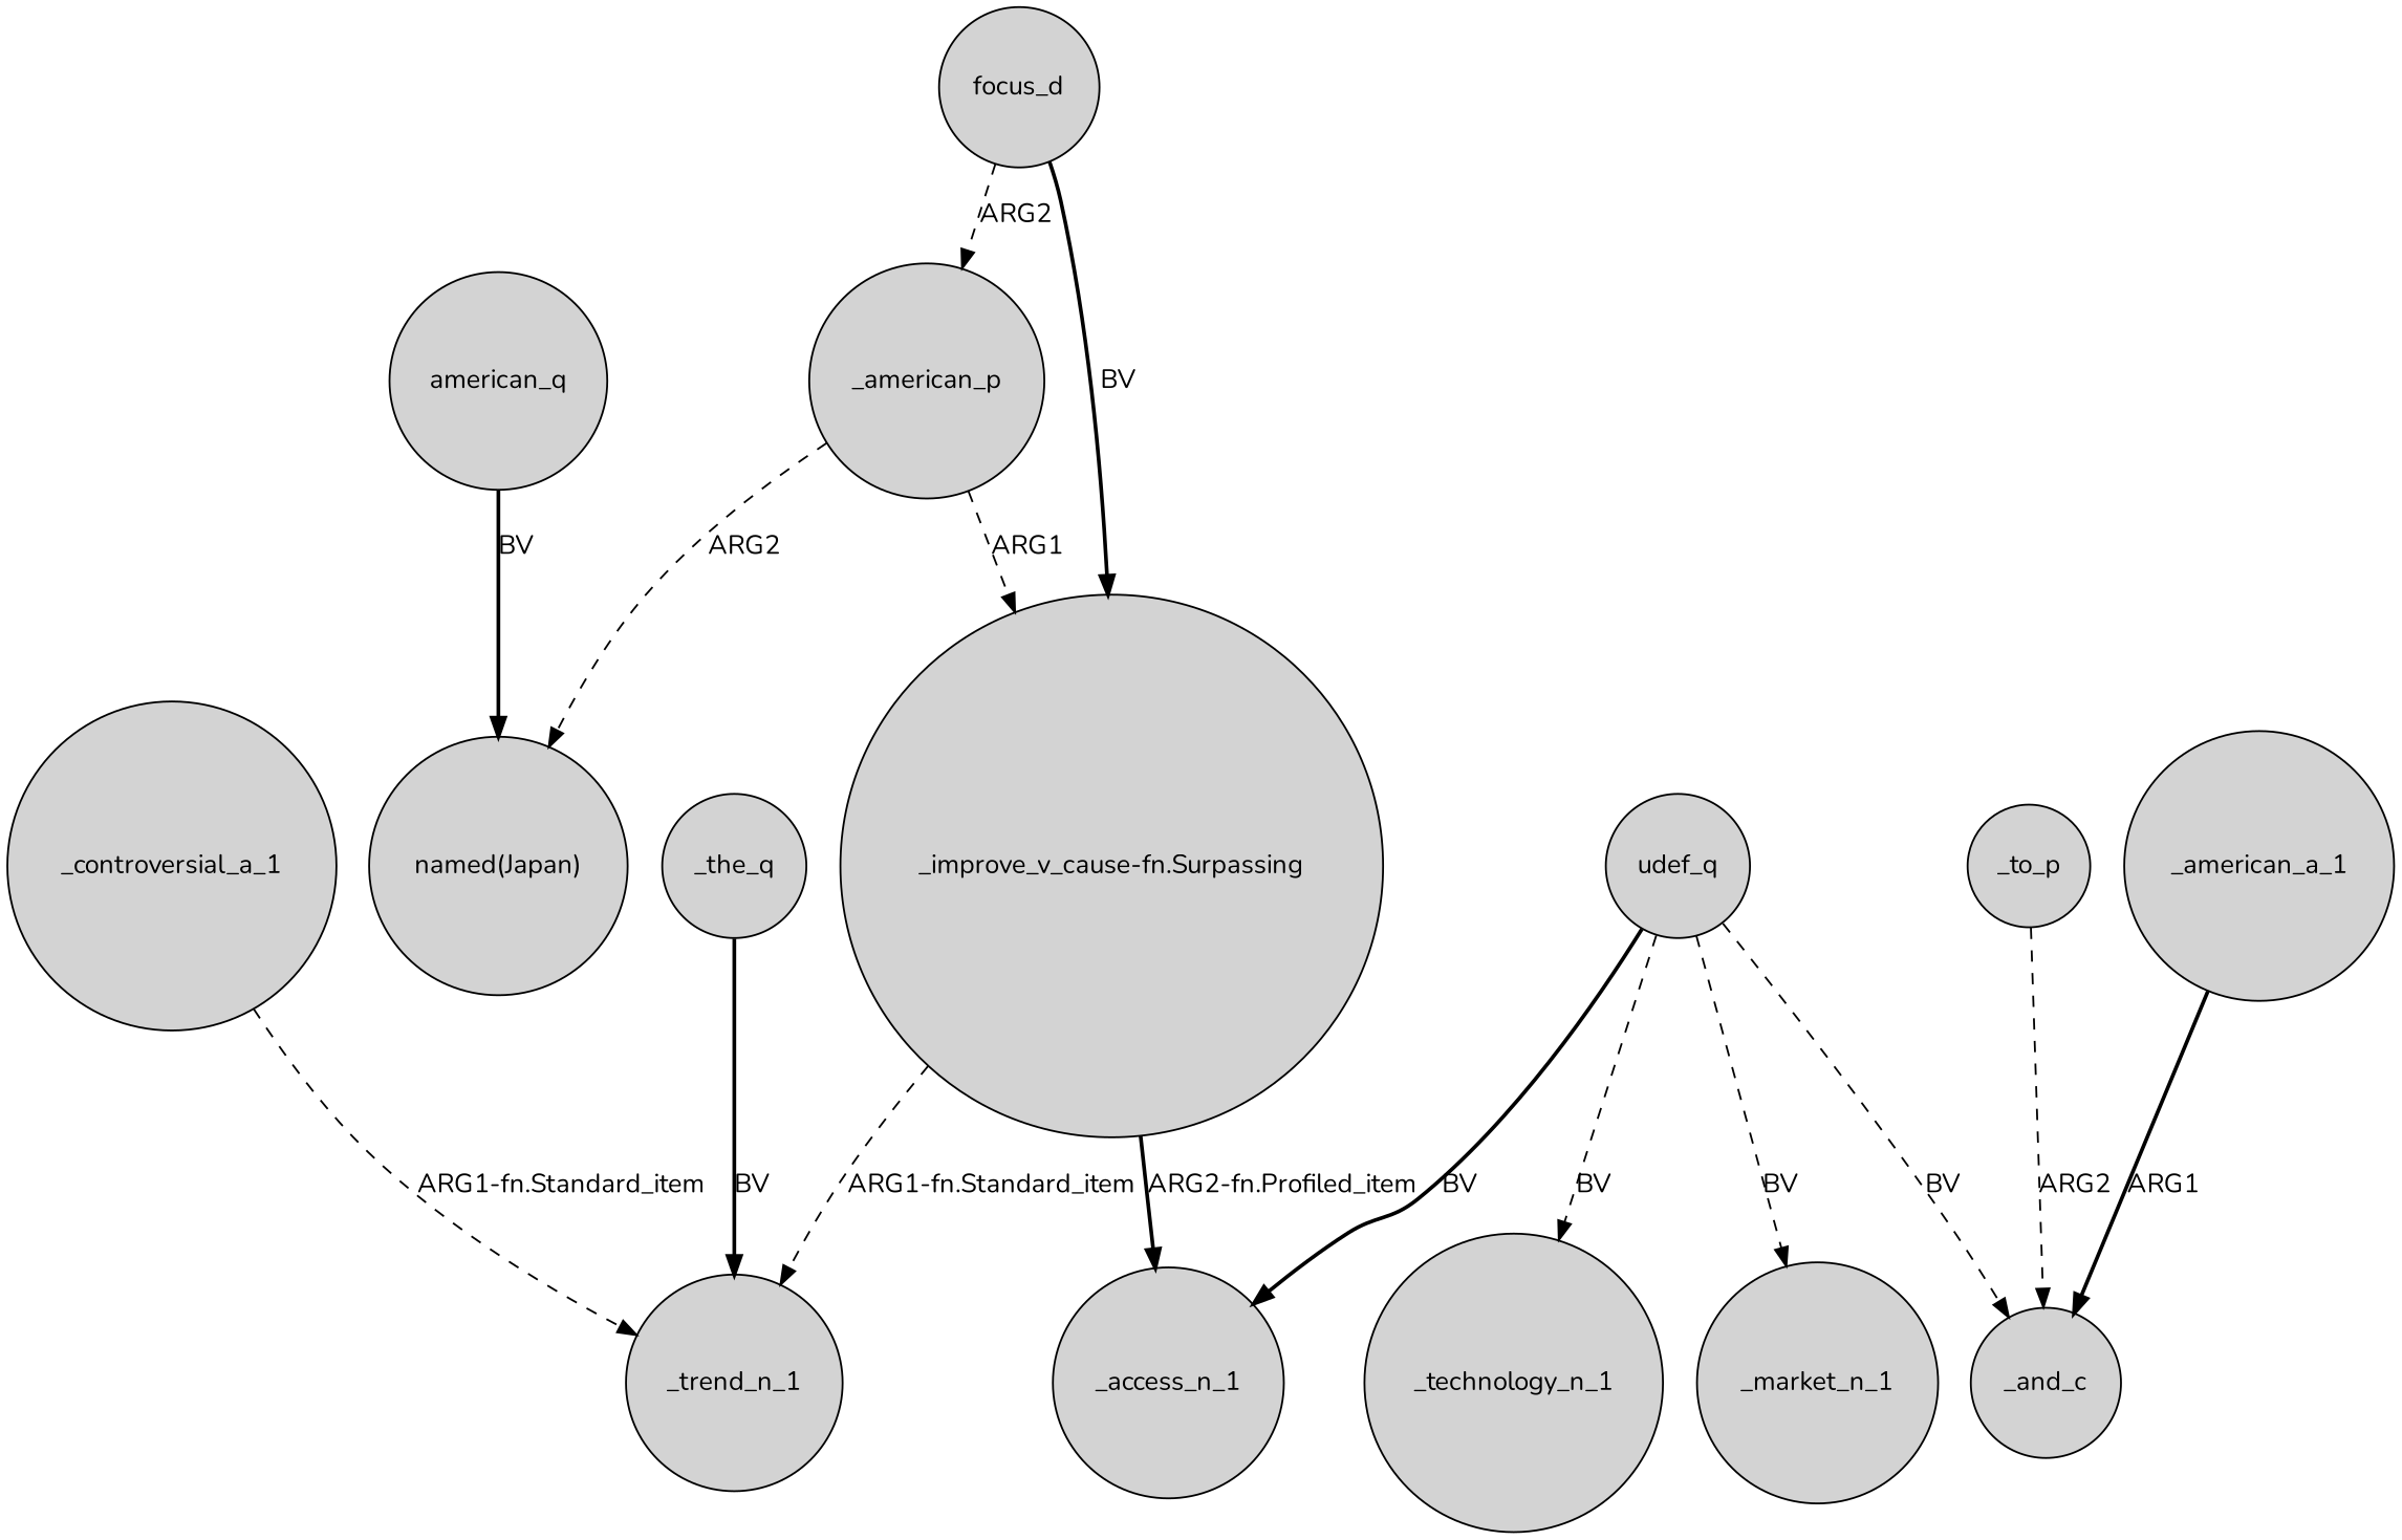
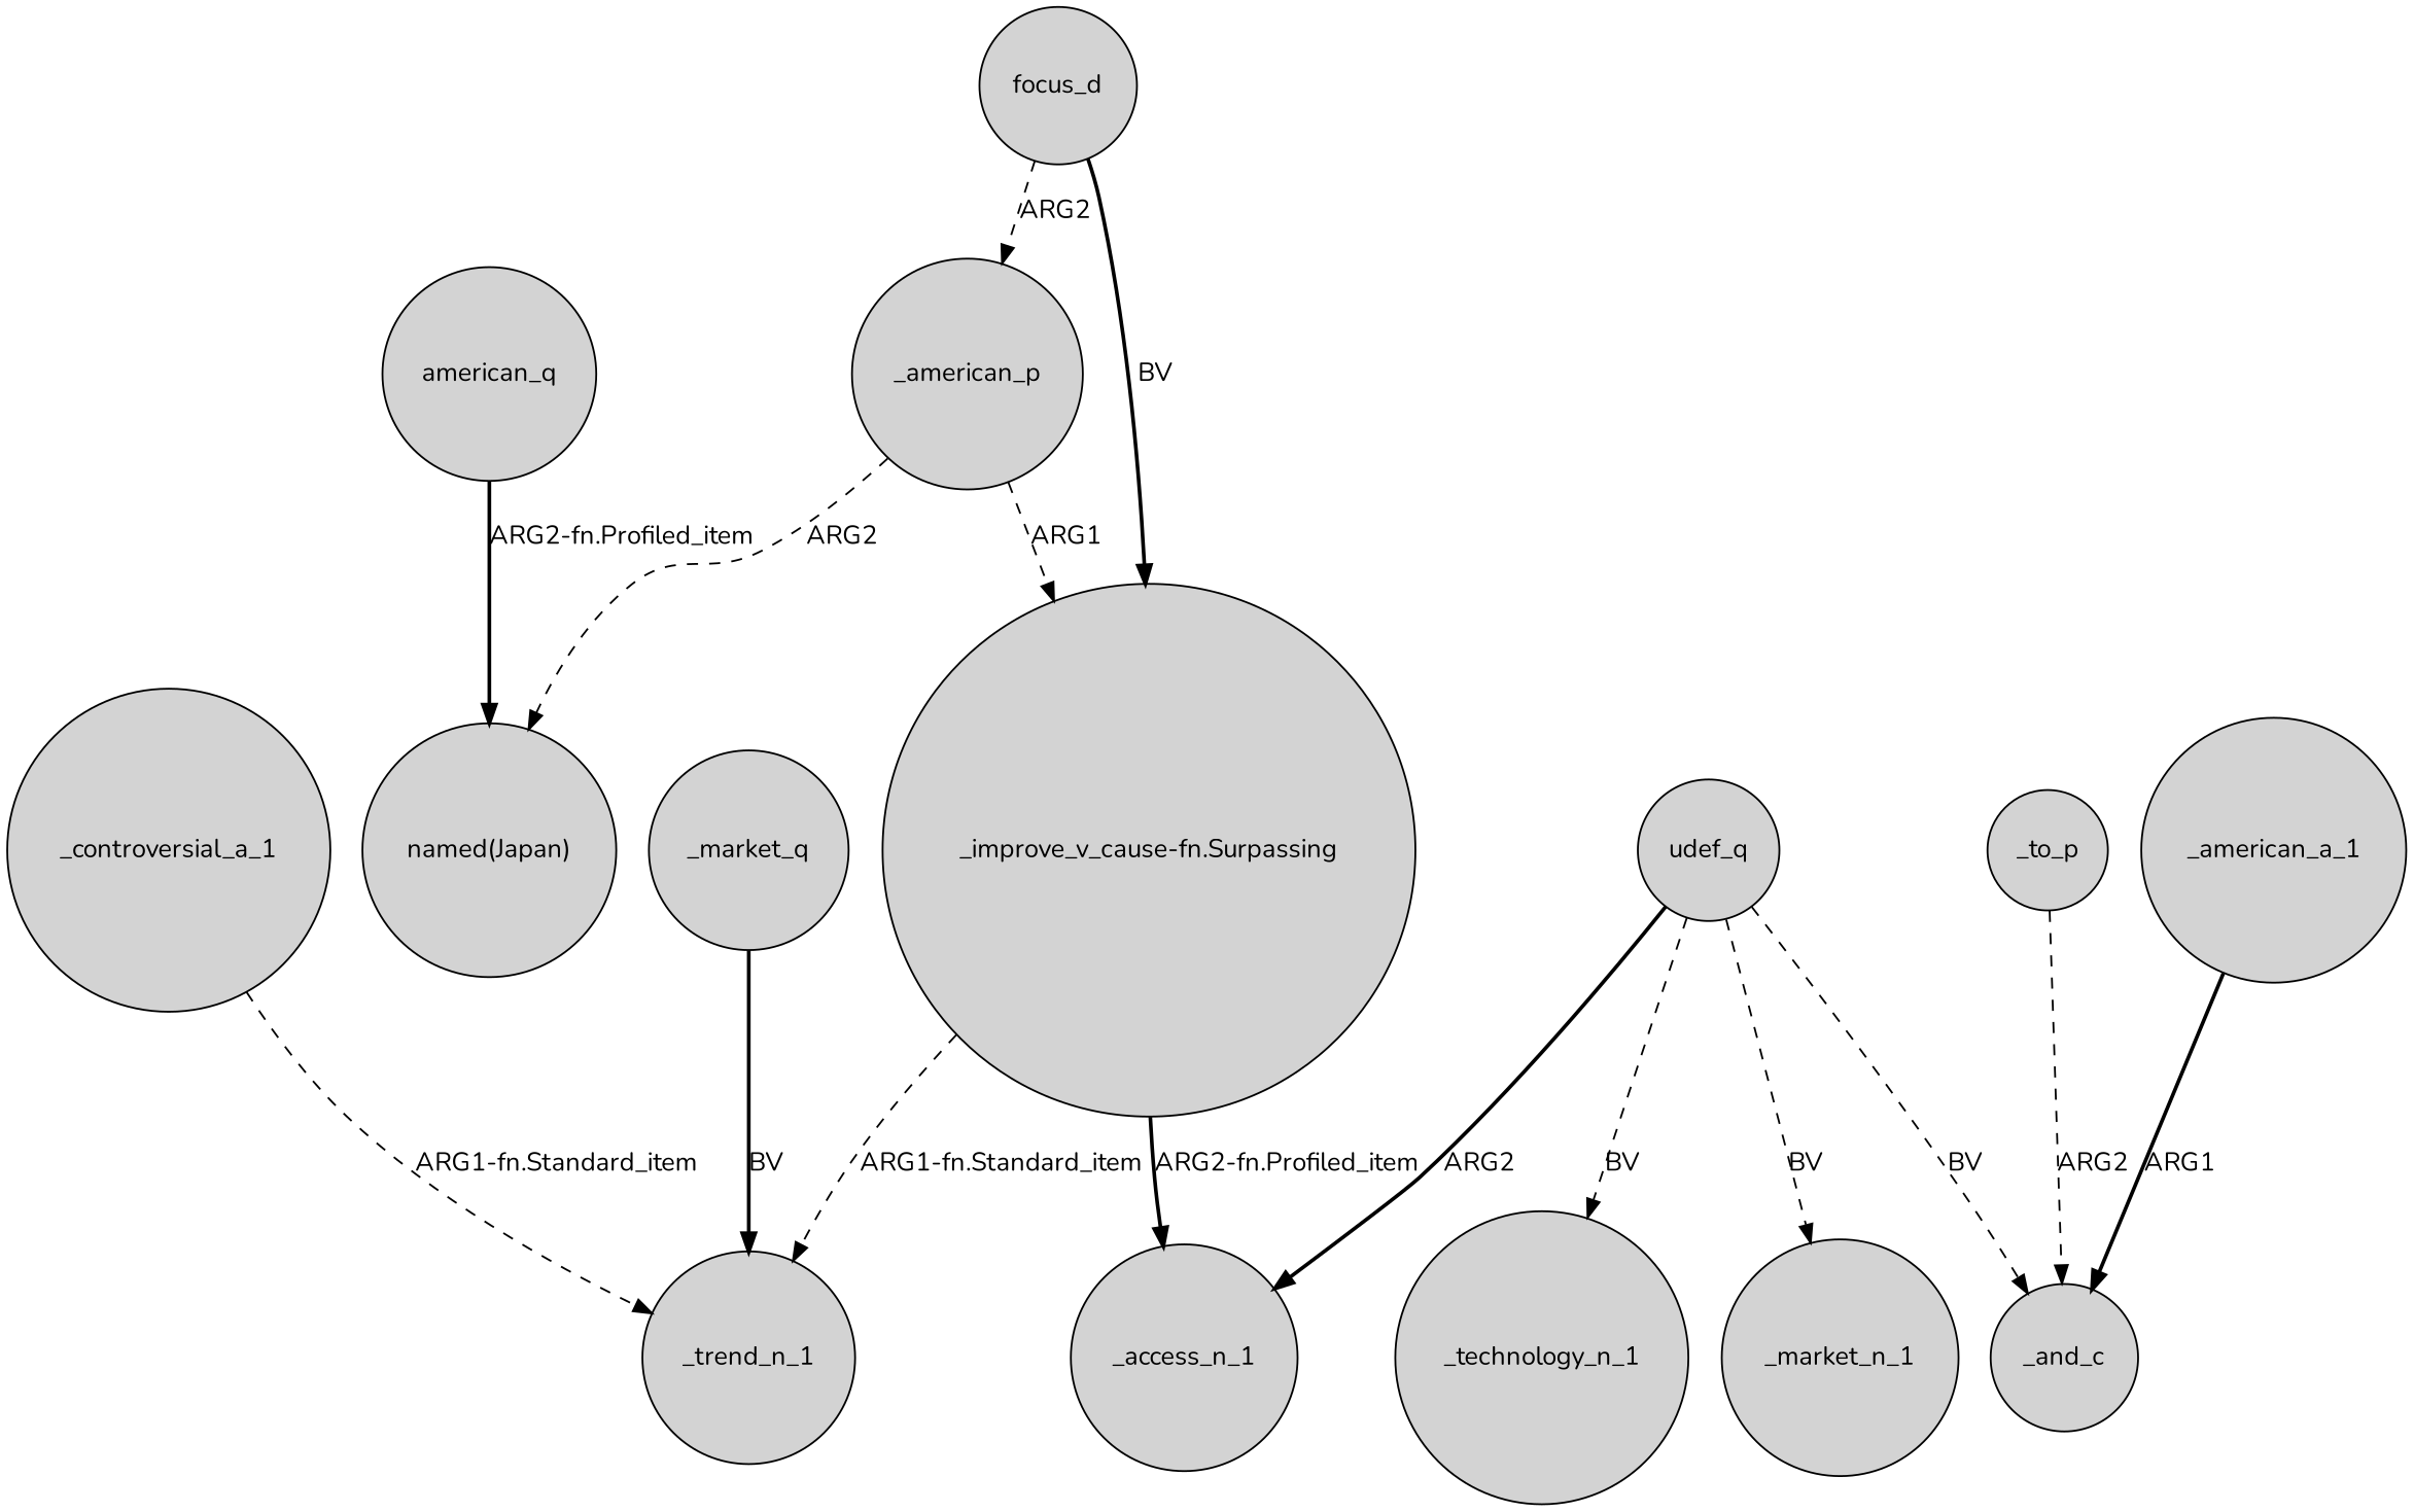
  digraph {
    fontname=Nunito
    node [fontname=Nunito shape=circle style=filled]
    edge [fontname=Nunito style=dashed]
-   _the_q
+   _the_q [label=_market_q]
    _trend_n_1
    udef_q
    _technology_n_1
    _access_n_1
    _and_c
    _market_n_1
    _to_p
    n9 [label=_american_p]
    "named(Japan)"
    "_improve_v_cause-fn.Surpassing"
    n12 [label=american_q]
    focus_d
    _controversial_a_1
    _american_a_1
    _the_q -> _trend_n_1 [label=BV style=bold]
    udef_q -> _technology_n_1 [label=BV]
-   udef_q -> _access_n_1 [label=BV style=bold]
+   udef_q -> _access_n_1 [label=ARG2 style=bold]
    udef_q -> _and_c [label=BV]
    udef_q -> _market_n_1 [label=BV]
    _to_p -> _and_c [label=ARG2]
    n9 -> "named(Japan)" [label=ARG2]
    n9 -> "_improve_v_cause-fn.Surpassing" [label=ARG1]
    "_improve_v_cause-fn.Surpassing" -> _trend_n_1 [label="ARG1-fn.Standard_item"]
    "_improve_v_cause-fn.Surpassing" -> _access_n_1 [label="ARG2-fn.Profiled_item" style=bold]
-   n12 -> "named(Japan)" [label=BV style=bold]
+   n12 -> "named(Japan)" [label="ARG2-fn.Profiled_item" style=bold]
    focus_d -> n9 [label=ARG2]
    focus_d -> "_improve_v_cause-fn.Surpassing" [label=BV style=bold]
    _controversial_a_1 -> _trend_n_1 [label="ARG1-fn.Standard_item"]
    _american_a_1 -> _and_c [label=ARG1 style=bold]
  }
